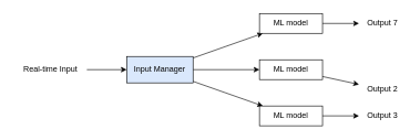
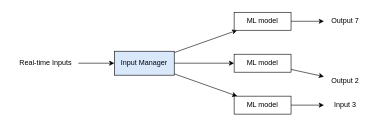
  <mxCell id="0" />
  <mxCell id="1" parent="0" />
  <mxCell id="2" style="rounded=0;orthogonalLoop=1;jettySize=auto;html=1;" parent="1" source="5" target="9" edge="1"><mxGeometry relative="1" as="geometry" /></mxCell>
  <mxCell id="3" style="edgeStyle=none;rounded=0;orthogonalLoop=1;jettySize=auto;html=1;" parent="1" source="5" target="11" edge="1"><mxGeometry relative="1" as="geometry" /></mxCell>
  <mxCell id="4" style="edgeStyle=none;rounded=0;orthogonalLoop=1;jettySize=auto;html=1;" parent="1" source="5" target="13" edge="1"><mxGeometry relative="1" as="geometry" /></mxCell>
  <mxCell id="5" value="Input Manager" style="rounded=0;whiteSpace=wrap;html=1;fillColor=#dae8fc;" parent="1" vertex="1"><mxGeometry x="190" y="85" width="100" height="40" as="geometry" /></mxCell>
  <mxCell id="6" value="" style="endArrow=classic;html=1;rounded=0;" parent="1" source="7" target="5" edge="1"><mxGeometry width="50" height="50" relative="1" as="geometry"><mxPoint x="270" y="30" as="sourcePoint" /><mxPoint x="350" y="160" as="targetPoint" /></mxGeometry></mxCell>
- <mxCell id="7" value="Real-time Input" style="text;html=1;align=center;verticalAlign=middle;resizable=0;points=[];autosize=1;strokeColor=none;fillColor=none;" parent="1" vertex="1"><mxGeometry x="20" y="90" width="110" height="30" as="geometry" /></mxCell>
+ <mxCell id="7" value="Real-time Inputs" style="text;html=1;align=center;verticalAlign=middle;resizable=0;points=[];autosize=1;strokeColor=none;fillColor=none;" parent="1" vertex="1"><mxGeometry x="20" y="90" width="110" height="30" as="geometry" /></mxCell>
  <mxCell id="8" style="edgeStyle=none;rounded=0;orthogonalLoop=1;jettySize=auto;html=1;" parent="1" source="9" target="17" edge="1"><mxGeometry relative="1" as="geometry" /></mxCell>
  <mxCell id="9" value="ML model" style="rounded=0;whiteSpace=wrap;html=1;" parent="1" vertex="1"><mxGeometry x="390" y="20" width="95" height="30" as="geometry" /></mxCell>
  <mxCell id="10" style="edgeStyle=none;rounded=0;orthogonalLoop=1;jettySize=auto;html=1;" parent="1" source="11" target="16" edge="1"><mxGeometry relative="1" as="geometry" /></mxCell>
  <mxCell id="11" value="ML model" style="rounded=0;whiteSpace=wrap;html=1;" parent="1" vertex="1"><mxGeometry x="390" y="90" width="95" height="30" as="geometry" /></mxCell>
  <mxCell id="12" style="edgeStyle=none;rounded=0;orthogonalLoop=1;jettySize=auto;html=1;" parent="1" source="13" edge="1"><mxGeometry relative="1" as="geometry"><mxPoint x="540" y="175" as="targetPoint" /></mxGeometry></mxCell>
  <mxCell id="13" value="ML model" style="rounded=0;whiteSpace=wrap;html=1;" parent="1" vertex="1"><mxGeometry x="390" y="160" width="95" height="30" as="geometry" /></mxCell>
  <mxCell id="14" style="edgeStyle=orthogonalEdgeStyle;rounded=0;orthogonalLoop=1;jettySize=auto;html=1;exitX=0.5;exitY=1;exitDx=0;exitDy=0;" parent="1" source="11" target="11" edge="1"><mxGeometry relative="1" as="geometry" /></mxCell>
- <mxCell id="15" value="Output 3" style="text;html=1;align=center;verticalAlign=middle;resizable=0;points=[];autosize=1;strokeColor=none;fillColor=none;" parent="1" vertex="1"><mxGeometry x="540" y="160" width="70" height="30" as="geometry" /></mxCell>
+ <mxCell id="15" value="Input 3" style="text;html=1;align=center;verticalAlign=middle;resizable=0;points=[];autosize=1;strokeColor=none;fillColor=none;" parent="1" vertex="1"><mxGeometry x="540" y="160" width="70" height="30" as="geometry" /></mxCell>
  <mxCell id="16" value="Output 2" style="text;html=1;align=center;verticalAlign=middle;resizable=0;points=[];autosize=1;strokeColor=none;fillColor=none;" parent="1" vertex="1"><mxGeometry x="540" y="120" width="70" height="30" as="geometry" /></mxCell>
  <mxCell id="17" value="Output 7" style="text;html=1;align=center;verticalAlign=middle;resizable=0;points=[];autosize=1;strokeColor=none;fillColor=none;" parent="1" vertex="1"><mxGeometry x="540" y="20" width="70" height="30" as="geometry" /></mxCell>
